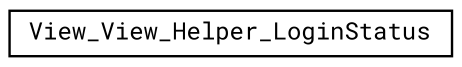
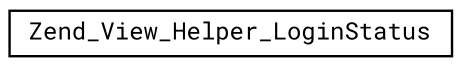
  digraph {
    rankdir=TB
    fontname="Roboto Mono"
-   n1 [color=black fillcolor=white fontname="Roboto Mono" fontsize=10 height=0.2 label=View_View_Helper_LoginStatus shape=record style=filled width=0.4]
+   n1 [color=black fillcolor=white fontname="Roboto Mono" fontsize=10 height=0.2 label=Zend_View_Helper_LoginStatus shape=record style=filled width=0.4]
  }
